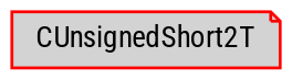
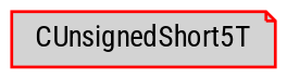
  digraph {
    rankdir=LR
    fontname="Roboto Condensed"
-   n1 [color=red fillcolor=lightgrey fontname="Roboto Condensed" fontsize=10 height=0.2 label=CUnsignedShort2T shape=note style=filled width=0.4]
+   n1 [color=red fillcolor=lightgrey fontname="Roboto Condensed" fontsize=10 height=0.2 label=CUnsignedShort5T shape=note style=filled width=0.4]
  }
